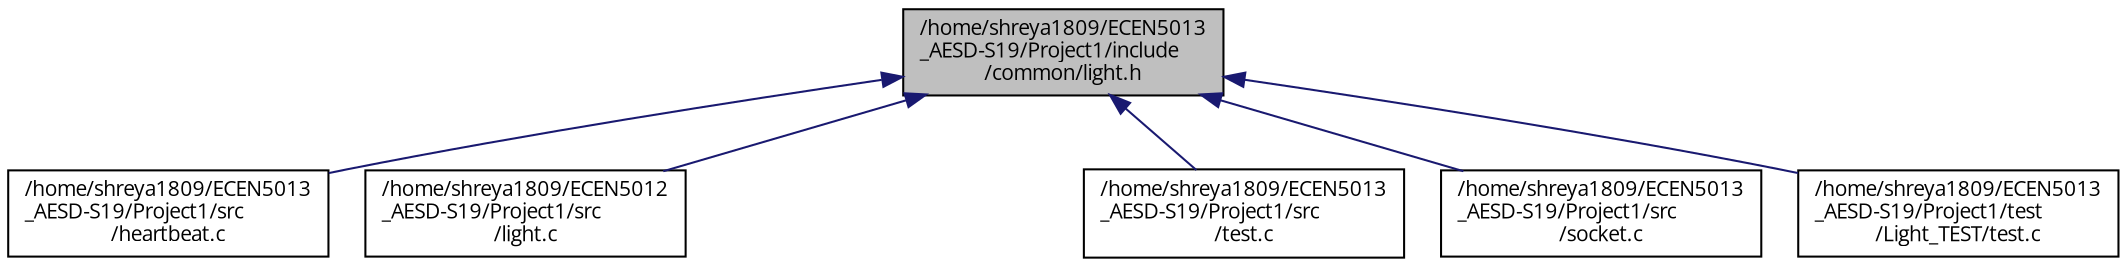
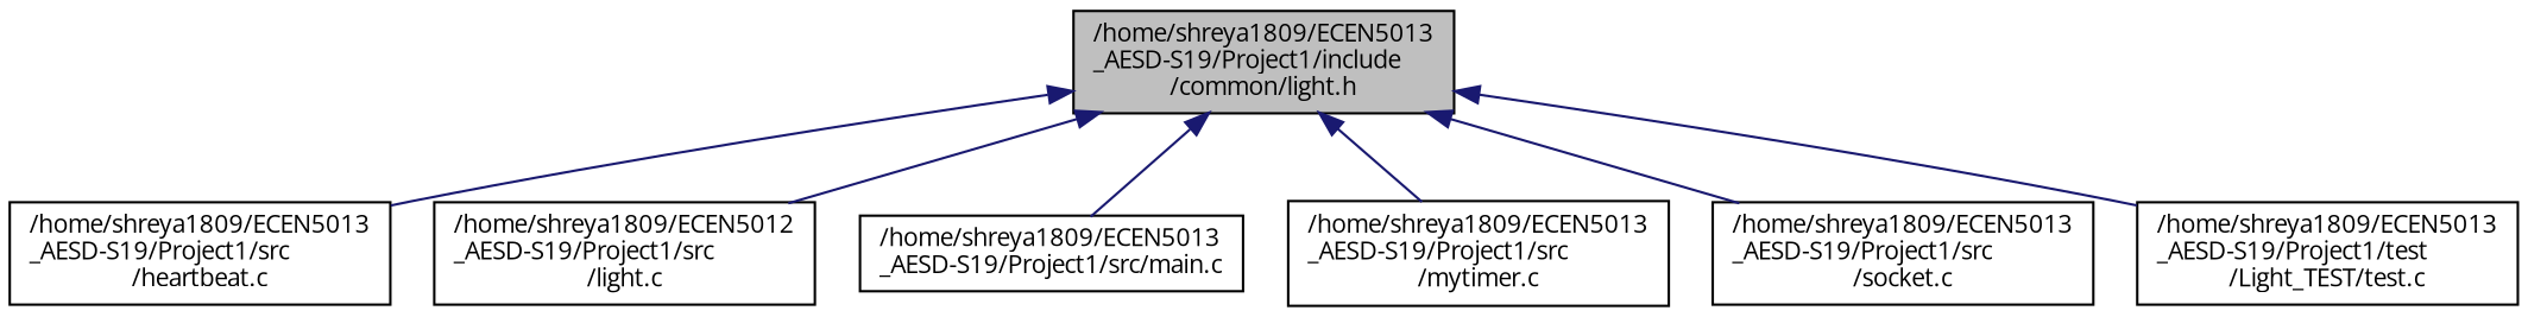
  digraph {
    fontname="Open Sans"
    node [color=black fillcolor=white fontname="Open Sans" fontsize=10 shape=record style=filled]
    edge [color=midnightblue dir=back fontname="Open Sans" fontsize=10 labelfontname=Helvetica labelfontsize=10 style=solid]
    n1 [fillcolor=grey75 fontcolor=black height=0.2 label="/home/shreya1809/ECEN5013\l_AESD-S19/Project1/include\l/common/light.h" width=0.4]
    n2 [height=0.2 label="/home/shreya1809/ECEN5013\l_AESD-S19/Project1/src\l/heartbeat.c" width=0.4]
    n3 [height=0.2 label="/home/shreya1809/ECEN5012\l_AESD-S19/Project1/src\l/light.c" width=0.4]
-   n5 [height=0.2 label="/home/shreya1809/ECEN5013\l_AESD-S19/Project1/src\l/test.c" width=0.4]
+   n4 [height=0.2 label="/home/shreya1809/ECEN5013\l_AESD-S19/Project1/src/main.c" width=0.4]
+   n5 [height=0.2 label="/home/shreya1809/ECEN5013\l_AESD-S19/Project1/src\l/mytimer.c" width=0.4]
    n6 [height=0.2 label="/home/shreya1809/ECEN5013\l_AESD-S19/Project1/src\l/socket.c" width=0.4]
    n7 [height=0.2 label="/home/shreya1809/ECEN5013\l_AESD-S19/Project1/test\l/Light_TEST/test.c" width=0.4]
    n1 -> n2
    n1 -> n3
+   n1 -> n4
    n1 -> n5
    n1 -> n6
    n1 -> n7
  }
